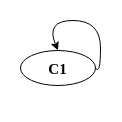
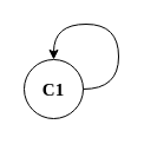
  <mxCell id="0" />
  <mxCell id="1" parent="0" />
- <mxCell id="2" value="C1" style="ellipse;whiteSpace=wrap;html=1;aspect=fixed;align=center;fontFamily=Verdana;fontStyle=1;fontSize=15;" vertex="1" parent="1"><mxGeometry x="20" y="50" width="75" height="35" as="geometry" /></mxCell>
+ <mxCell id="2" value="C1" style="ellipse;whiteSpace=wrap;html=1;aspect=fixed;align=center;fontFamily=Verdana;fontStyle=1;fontSize=15;" vertex="1" parent="1"><mxGeometry x="20" y="50" width="50" height="50" as="geometry" /></mxCell>
  <mxCell id="3" value="" style="curved=1;endArrow=classic;html=1;fontFamily=Verdana;fontSize=15;entryX=0.5;entryY=0;entryDx=0;entryDy=0;exitX=1;exitY=0.5;exitDx=0;exitDy=0;" edge="1" parent="1" source="2" target="2"><mxGeometry width="50" height="50" relative="1" as="geometry"><mxPoint x="70" y="75" as="sourcePoint" /><mxPoint x="120" y="25" as="targetPoint" /><Array as="points"><mxPoint x="100" y="75" /><mxPoint x="100" y="20" /><mxPoint x="45" y="20" /></Array></mxGeometry></mxCell>
